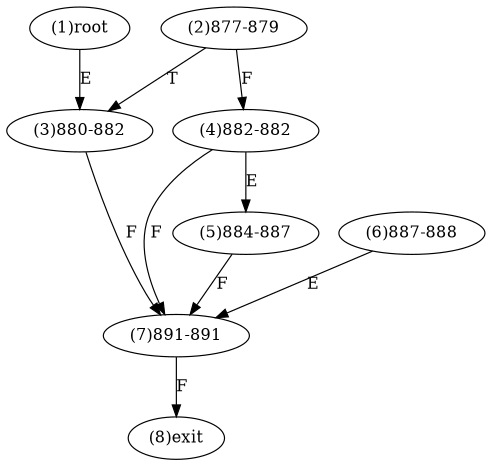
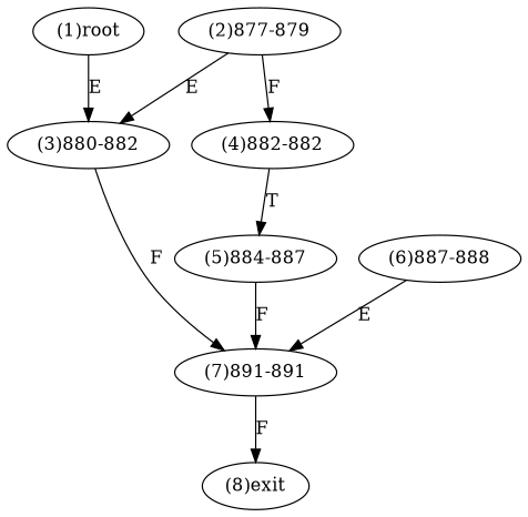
  digraph {
    n1 [label="(1)root"]
    n2 [label="(3)880-882"]
    n3 [label="(2)877-879"]
    n4 [label="(4)882-882"]
    n5 [label="(7)891-891"]
    n6 [label="(5)884-887"]
    n7 [label="(8)exit"]
    n8 [label="(6)887-888"]
    n1 -> n2 [label=E]
    n2 -> n5 [label=F]
-   n3 -> n2 [label=T]
+   n3 -> n2 [label=E]
    n3 -> n4 [label=F]
-   n4 -> n5 [label=F]
-   n4 -> n6 [label=E]
+   n4 -> n6 [label=T]
    n5 -> n7 [label=F]
    n6 -> n5 [label=F]
    n8 -> n5 [label=E]
  }
